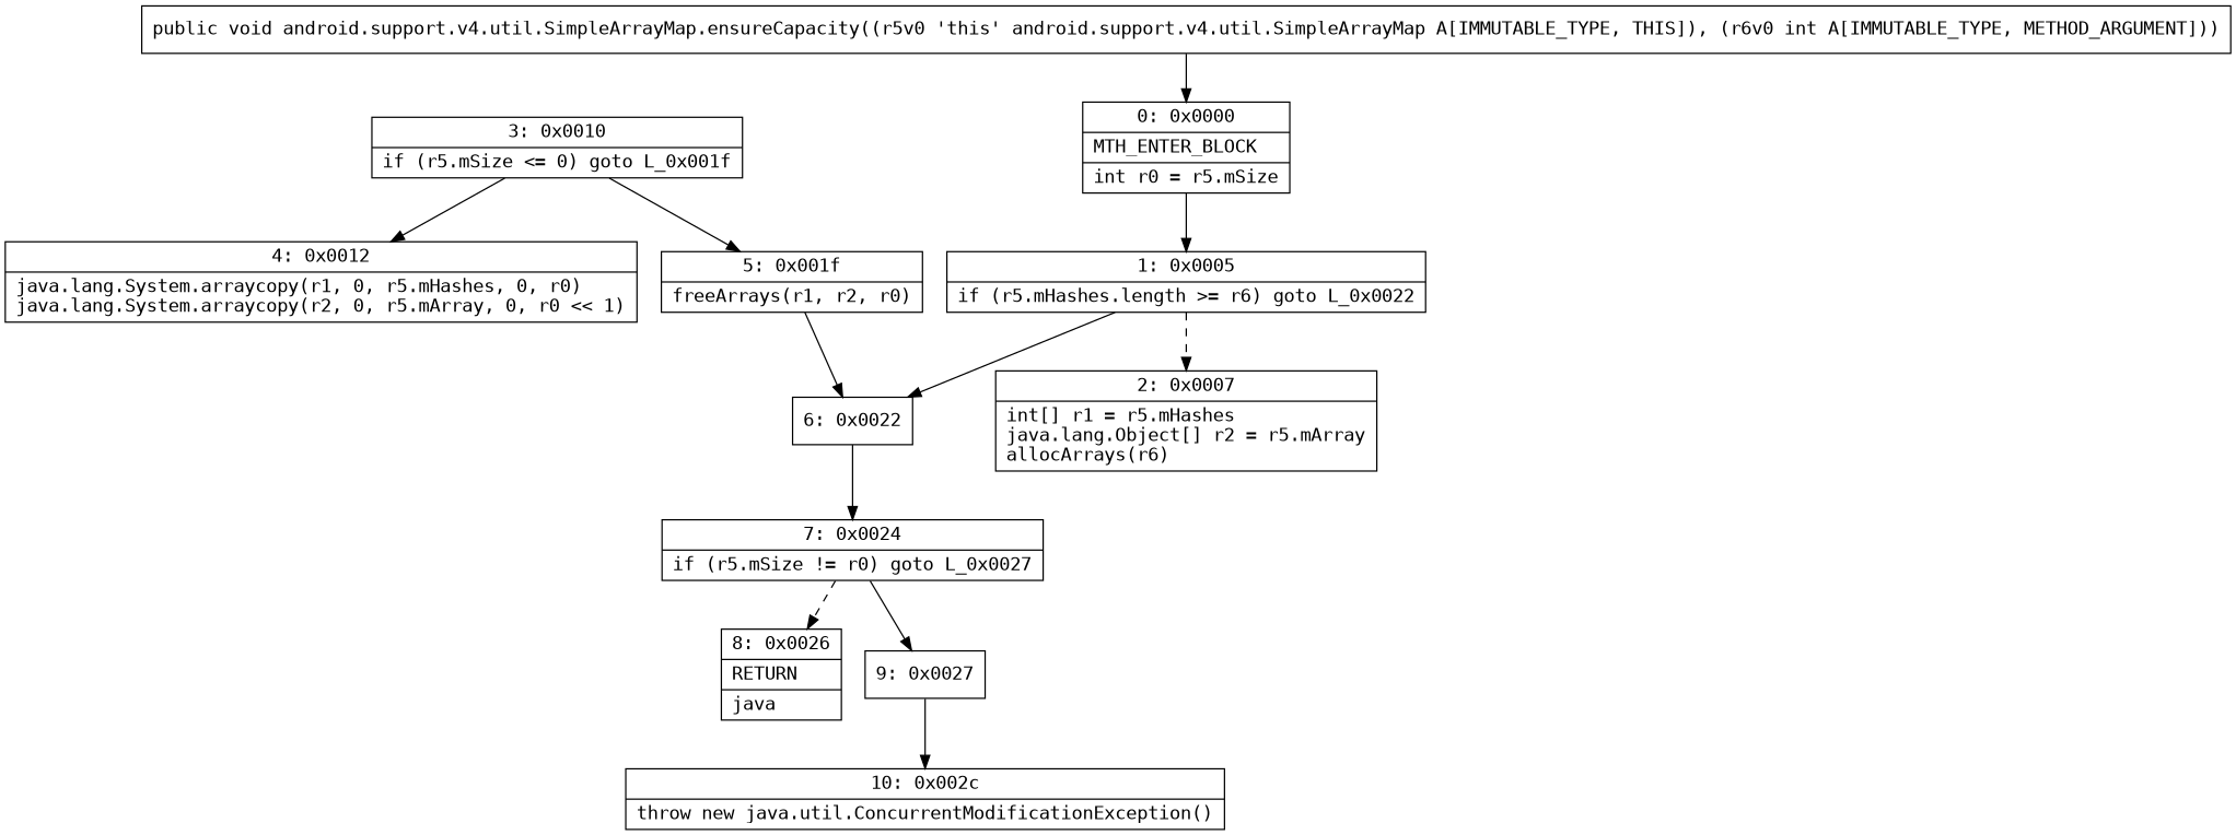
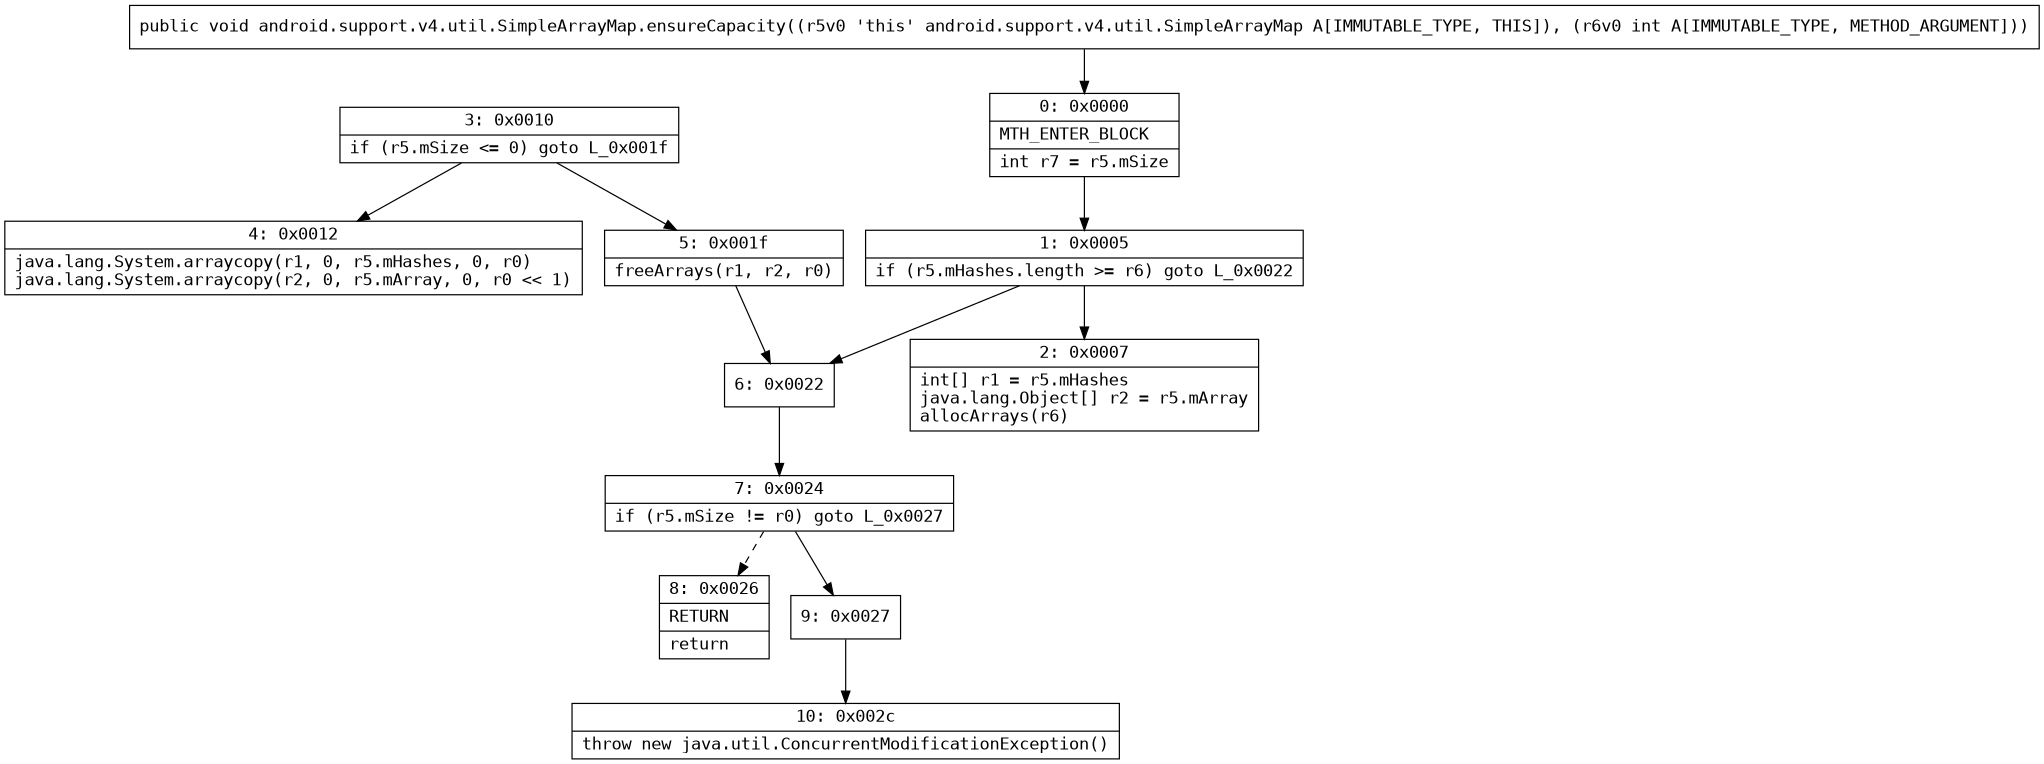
  digraph {
    fontname="DejaVu Sans Mono"
    node [fontname="DejaVu Sans Mono" shape=record]
    edge [fontname="DejaVu Sans Mono"]
-   n1 [label="{0\:\ 0x0000|MTH_ENTER_BLOCK\l|int r0 = r5.mSize\l}"]
+   n1 [label="{0\:\ 0x0000|MTH_ENTER_BLOCK\l|int r7 = r5.mSize\l}"]
    n2 [label="{1\:\ 0x0005|if (r5.mHashes.length \>= r6) goto L_0x0022\l}"]
    n3 [label="{2\:\ 0x0007|int[] r1 = r5.mHashes\ljava.lang.Object[] r2 = r5.mArray\lallocArrays(r6)\l}"]
    n4 [label="{6\:\ 0x0022}"]
    n5 [label="{7\:\ 0x0024|if (r5.mSize != r0) goto L_0x0027\l}"]
    n6 [label="{3\:\ 0x0010|if (r5.mSize \<= 0) goto L_0x001f\l}"]
    n7 [label="{4\:\ 0x0012|java.lang.System.arraycopy(r1, 0, r5.mHashes, 0, r0)\ljava.lang.System.arraycopy(r2, 0, r5.mArray, 0, r0 \<\< 1)\l}"]
    n8 [label="{5\:\ 0x001f|freeArrays(r1, r2, r0)\l}"]
-   n9 [label="{8\:\ 0x0026|RETURN\l|java\l}"]
+   n9 [label="{8\:\ 0x0026|RETURN\l|return\l}"]
    n10 [label="{9\:\ 0x0027}"]
    n11 [label="{10\:\ 0x002c|throw new java.util.ConcurrentModificationException()\l}"]
    n12 [label="{public void android.support.v4.util.SimpleArrayMap.ensureCapacity((r5v0 'this' android.support.v4.util.SimpleArrayMap A[IMMUTABLE_TYPE, THIS]), (r6v0 int A[IMMUTABLE_TYPE, METHOD_ARGUMENT])) }"]
    n1 -> n2
-   n2 -> n3 [style=dashed]
+   n2 -> n3 [style=solid]
    n2 -> n4
    n4 -> n5
    n5 -> n9 [style=dashed]
    n5 -> n10
    n6 -> n7 [style=solid]
    n6 -> n8
    n8 -> n4
    n10 -> n11
    n12 -> n1
  }
